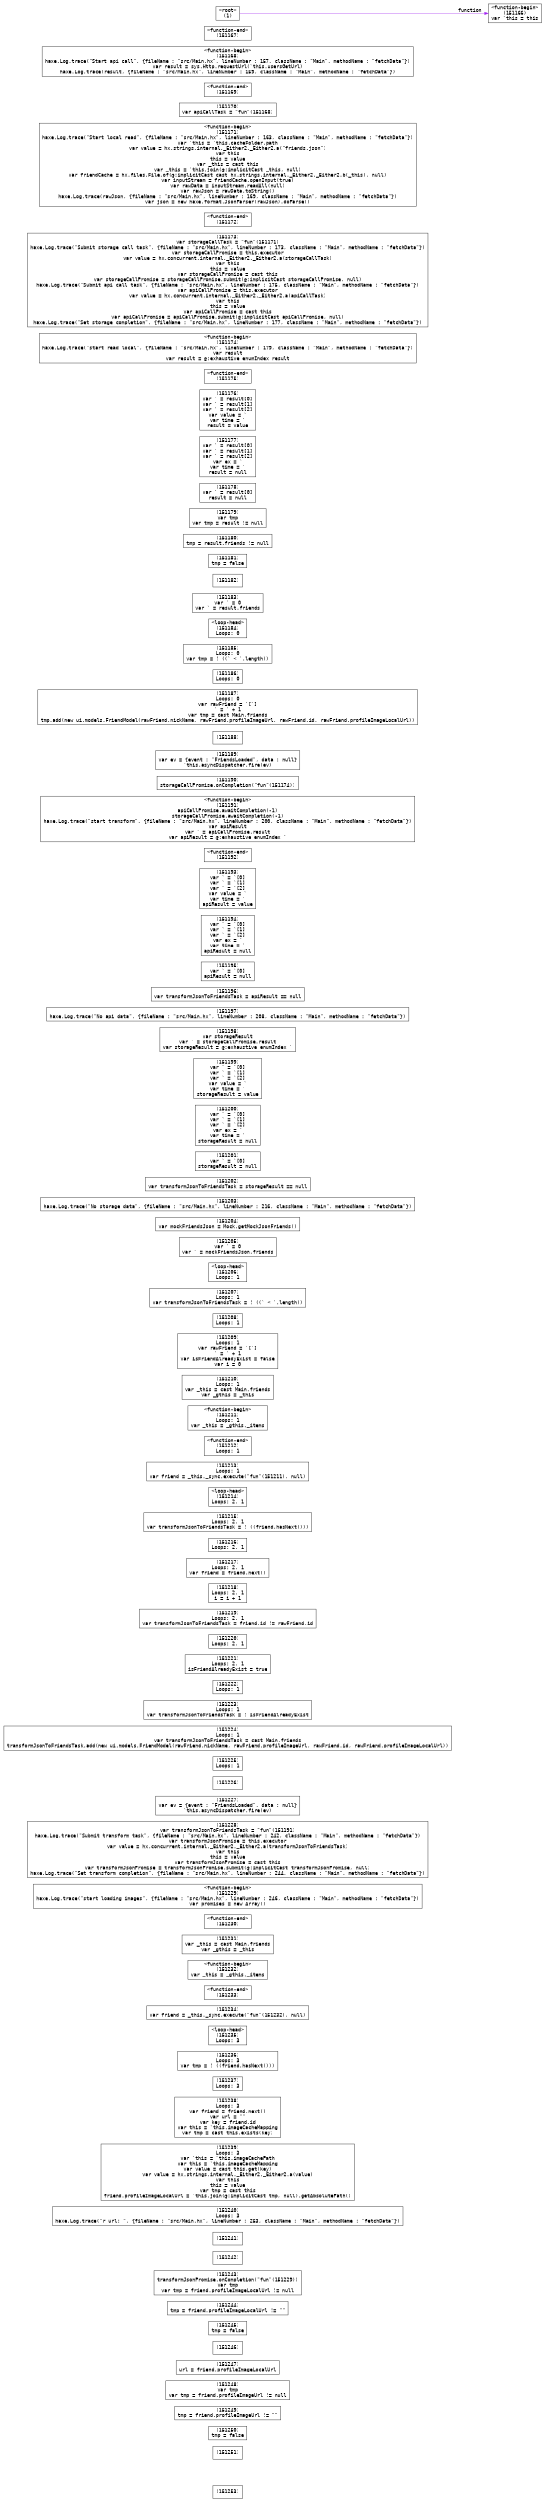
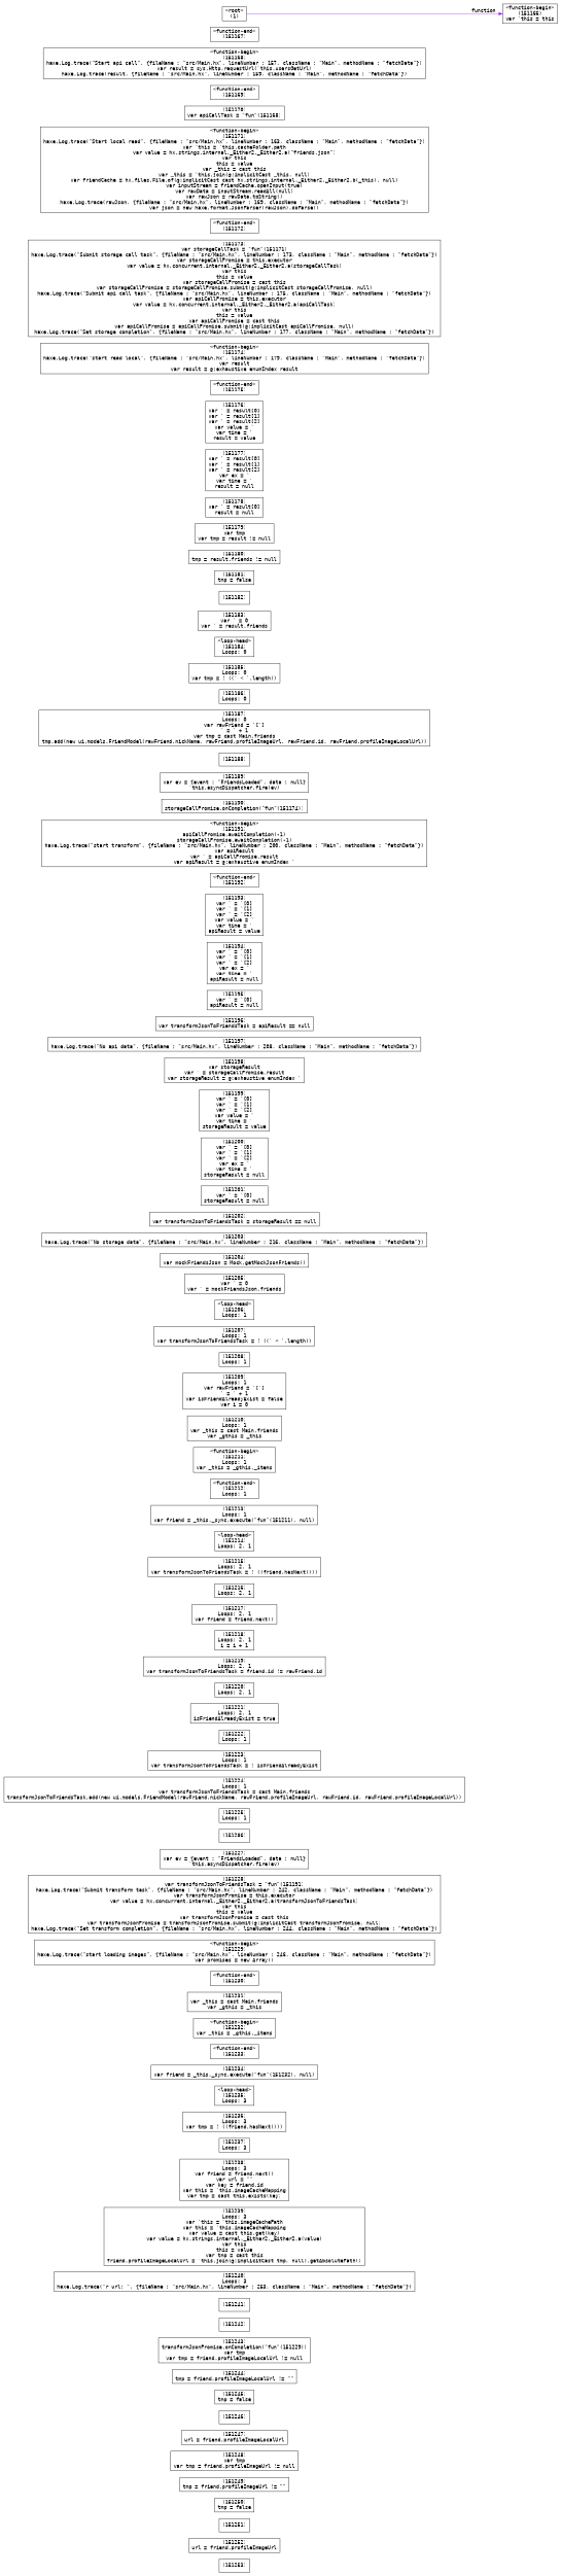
  digraph {
    rankdir=LR
    fontname="DejaVu Sans Mono"
    node [shape=box fontname="DejaVu Sans Mono"]
    n1 [label="(151253)"]
+   n2 [label="(151252)\nurl = friend.profileImageUrl"]
    n3 [label="(151251)"]
    n4 [label="(151250)\ntmp = false"]
    n5 [label="(151249)\ntmp = friend.profileImageUrl != \"\""]
    n6 [label="(151248)\nvar tmp\nvar tmp = friend.profileImageUrl != null"]
    n7 [label="(151247)\nurl = friend.profileImageLocalUrl"]
    n8 [label="(151246)"]
    n9 [label="(151245)\ntmp = false"]
    n10 [label="(151244)\ntmp = friend.profileImageLocalUrl != \"\""]
    n11 [label="(151243)\ntransformJsonPromise.onCompletion(\"fun\"(151229))\nvar tmp\nvar tmp = friend.profileImageLocalUrl != null"]
    n12 [label="(151242)"]
    n13 [label="(151241)"]
    n14 [label="(151240)\nLoops: 3\nhaxe.Log.trace(\"r url: \", {fileName : \"src/Main.hx\", lineNumber : 253, className : \"Main\", methodName : \"fetchData\"})"]
    n15 [label="(151239)\nLoops: 3\nvar `this = `this.imageCachePath\nvar this = `this.imageCacheMapping\nvar value = cast this.get(key)\nvar value = hx.strings.internal._Either2._Either2.a(value)\nvar this\nthis = value\nvar tmp = cast this\nfriend.profileImageLocalUrl = `this.join(@:implicitCast tmp, null).getAbsolutePath()"]
    n16 [label="(151238)\nLoops: 3\nvar friend = friend.next()\nvar url = \"\"\nvar key = friend.id\nvar this = `this.imageCacheMapping\nvar tmp = cast this.exists(key)"]
    n17 [label="(151237)\nLoops: 3"]
    n18 [label="(151236)\nLoops: 3\nvar tmp = ! ((friend.hasNext()))"]
    n19 [label="<loop-head>\n(151235)\nLoops: 3"]
    n20 [label="(151234)\nvar friend = _this._sync.execute(\"fun\"(151232), null)"]
    n21 [label="<function-end>\n(151233)"]
    n22 [label="<function-begin>\n(151232)\nvar _this = _gthis._items"]
    n23 [label="(151231)\nvar _this = cast Main.friends\nvar _gthis = _this"]
    n24 [label="<function-end>\n(151230)"]
    n25 [label="<function-begin>\n(151229)\nhaxe.Log.trace(\"start loading images\", {fileName : \"src/Main.hx\", lineNumber : 246, className : \"Main\", methodName : \"fetchData\"})\nvar promises = new Array()"]
    n26 [label="(151228)\nvar transformJsonToFriendsTask = \"fun\"(151191)\nhaxe.Log.trace(\"Submit transform task\", {fileName : \"src/Main.hx\", lineNumber : 242, className : \"Main\", methodName : \"fetchData\"})\nvar transformJsonPromise = this.executor\nvar value = hx.concurrent.internal._Either2._Either2.a(transformJsonToFriendsTask)\nvar this\nthis = value\nvar transformJsonPromise = cast this\nvar transformJsonPromise = transformJsonPromise.submit(@:implicitCast transformJsonPromise, null)\nhaxe.Log.trace(\"Set transform completion\", {fileName : \"src/Main.hx\", lineNumber : 244, className : \"Main\", methodName : \"fetchData\"})"]
    n27 [label="(151227)\nvar ev = {event : \"FriendsLoaded\", data : null}\n`this.asyncDispatcher.fire(ev)"]
-   n28 [label="(151226)"]
+   n28 [label="(151286)"]
    n29 [label="(151225)\nLoops: 1"]
    n30 [label="(151224)\nLoops: 1\nvar transformJsonToFriendsTask = cast Main.friends\ntransformJsonToFriendsTask.add(new ui.models.FriendModel(rawFriend.nickName, rawFriend.profileImageUrl, rawFriend.id, rawFriend.profileImageLocalUrl))"]
    n31 [label="(151223)\nLoops: 1\nvar transformJsonToFriendsTask = ! isFriendAlreadyExist"]
    n32 [label="(151222)\nLoops: 1"]
    n33 [label="(151221)\nLoops: 2, 1\nisFriendAlreadyExist = true"]
    n34 [label="(151220)\nLoops: 2, 1"]
    n35 [label="(151219)\nLoops: 2, 1\nvar transformJsonToFriendsTask = friend.id != rawFriend.id"]
    n36 [label="(151218)\nLoops: 2, 1\ni = i + 1"]
    n37 [label="(151217)\nLoops: 2, 1\nvar friend = friend.next()"]
    n38 [label="(151216)\nLoops: 2, 1"]
    n39 [label="(151215)\nLoops: 2, 1\nvar transformJsonToFriendsTask = ! ((friend.hasNext()))"]
    n40 [label="<loop-head>\n(151214)\nLoops: 2, 1"]
    n41 [label="(151213)\nLoops: 1\nvar friend = _this._sync.execute(\"fun\"(151211), null)"]
    n42 [label="<function-end>\n(151212)\nLoops: 1"]
    n43 [label="<function-begin>\n(151211)\nLoops: 1\nvar _this = _gthis._items"]
    n44 [label="(151210)\nLoops: 1\nvar _this = cast Main.friends\nvar _gthis = _this"]
    n45 [label="(151209)\nLoops: 1\nvar rawFriend = `[`]\n` = ` + 1\nvar isFriendAlreadyExist = false\nvar i = 0"]
    n46 [label="(151208)\nLoops: 1"]
    n47 [label="(151207)\nLoops: 1\nvar transformJsonToFriendsTask = ! ((` < `.length))"]
    n48 [label="<loop-head>\n(151206)\nLoops: 1"]
    n49 [label="(151205)\nvar ` = 0\nvar ` = mockFriendsJson.friends"]
    n50 [label="(151204)\nvar mockFriendsJson = Mock.getMockJsonFriends()"]
    n51 [label="(151203)\nhaxe.Log.trace(\"No storage data\", {fileName : \"src/Main.hx\", lineNumber : 216, className : \"Main\", methodName : \"fetchData\"})"]
    n52 [label="(151202)\nvar transformJsonToFriendsTask = storageResult == null"]
    n53 [label="(151201)\nvar ` = `[0]\nstorageResult = null"]
    n54 [label="(151200)\nvar ` = `[0]\nvar ` = `[1]\nvar ` = `[2]\nvar ex = `\nvar time = `\nstorageResult = null"]
    n55 [label="(151199)\nvar ` = `[0]\nvar ` = `[1]\nvar ` = `[2]\nvar value = `\nvar time = `\nstorageResult = value"]
    n56 [label="(151198)\nvar storageResult\nvar ` = storageCallPromise.result\nvar storageResult = @:exhaustive enumIndex `"]
    n57 [label="(151197)\nhaxe.Log.trace(\"No api data\", {fileName : \"src/Main.hx\", lineNumber : 208, className : \"Main\", methodName : \"fetchData\"})"]
    n58 [label="(151196)\nvar transformJsonToFriendsTask = apiResult == null"]
    n59 [label="(151195)\nvar ` = `[0]\napiResult = null"]
    n60 [label="(151194)\nvar ` = `[0]\nvar ` = `[1]\nvar ` = `[2]\nvar ex = `\nvar time = `\napiResult = null"]
    n61 [label="(151193)\nvar ` = `[0]\nvar ` = `[1]\nvar ` = `[2]\nvar value = `\nvar time = `\napiResult = value"]
    n62 [label="<function-end>\n(151192)"]
    n63 [label="<function-begin>\n(151191)\napiCallPromise.awaitCompletion(-1)\nstorageCallPromise.awaitCompletion(-1)\nhaxe.Log.trace(\"start transform\", {fileName : \"src/Main.hx\", lineNumber : 200, className : \"Main\", methodName : \"fetchData\"})\nvar apiResult\nvar ` = apiCallPromise.result\nvar apiResult = @:exhaustive enumIndex `"]
    n64 [label="(151190)\nstorageCallPromise.onCompletion(\"fun\"(151174))"]
    n65 [label="(151189)\nvar ev = {event : \"FriendsLoaded\", data : null}\n`this.asyncDispatcher.fire(ev)"]
    n66 [label="(151188)"]
    n67 [label="(151187)\nLoops: 0\nvar rawFriend = `[`]\n` = ` + 1\nvar tmp = cast Main.friends\ntmp.add(new ui.models.FriendModel(rawFriend.nickName, rawFriend.profileImageUrl, rawFriend.id, rawFriend.profileImageLocalUrl))"]
    n68 [label="(151186)\nLoops: 0"]
    n69 [label="(151185)\nLoops: 0\nvar tmp = ! ((` < `.length))"]
    n70 [label="<loop-head>\n(151184)\nLoops: 0"]
    n71 [label="(151183)\nvar ` = 0\nvar ` = result.friends"]
    n72 [label="(151182)"]
    n73 [label="(151181)\ntmp = false"]
    n74 [label="(151180)\ntmp = result.friends != null"]
    n75 [label="(151179)\nvar tmp\nvar tmp = result != null"]
    n76 [label="(151178)\nvar ` = result[0]\nresult = null"]
    n77 [label="(151177)\nvar ` = result[0]\nvar ` = result[1]\nvar ` = result[2]\nvar ex = `\nvar time = `\nresult = null"]
    n78 [label="(151176)\nvar ` = result[0]\nvar ` = result[1]\nvar ` = result[2]\nvar value = `\nvar time = `\nresult = value"]
    n79 [label="<function-end>\n(151175)"]
    n80 [label="<function-begin>\n(151174)\nhaxe.Log.trace(\"start read local\", {fileName : \"src/Main.hx\", lineNumber : 179, className : \"Main\", methodName : \"fetchData\"})\nvar result\nvar result = @:exhaustive enumIndex result"]
    n81 [label="(151173)\nvar storageCallTask = \"fun\"(151171)\nhaxe.Log.trace(\"Submit storage call task\", {fileName : \"src/Main.hx\", lineNumber : 173, className : \"Main\", methodName : \"fetchData\"})\nvar storageCallPromise = this.executor\nvar value = hx.concurrent.internal._Either2._Either2.a(storageCallTask)\nvar this\nthis = value\nvar storageCallPromise = cast this\nvar storageCallPromise = storageCallPromise.submit(@:implicitCast storageCallPromise, null)\nhaxe.Log.trace(\"Submit api call task\", {fileName : \"src/Main.hx\", lineNumber : 175, className : \"Main\", methodName : \"fetchData\"})\nvar apiCallPromise = this.executor\nvar value = hx.concurrent.internal._Either2._Either2.a(apiCallTask)\nvar this\nthis = value\nvar apiCallPromise = cast this\nvar apiCallPromise = apiCallPromise.submit(@:implicitCast apiCallPromise, null)\nhaxe.Log.trace(\"Set storage completion\", {fileName : \"src/Main.hx\", lineNumber : 177, className : \"Main\", methodName : \"fetchData\"})"]
    n82 [label="<function-end>\n(151172)"]
    n83 [label="<function-begin>\n(151171)\nhaxe.Log.trace(\"Start local read\", {fileName : \"src/Main.hx\", lineNumber : 163, className : \"Main\", methodName : \"fetchData\"})\nvar `this = `this.cacheFolder.path\nvar value = hx.strings.internal._Either2._Either2.a(\"friends.json\")\nvar this\nthis = value\nvar _this = cast this\nvar _this = `this.join(@:implicitCast _this, null)\nvar friendCache = hx.files.File.of(@:implicitCast cast hx.strings.internal._Either2._Either2.b(_this), null)\nvar inputStream = friendCache.openInput(true)\nvar rawData = inputStream.readAll(null)\nvar rawJson = rawData.toString()\nhaxe.Log.trace(rawJson, {fileName : \"src/Main.hx\", lineNumber : 169, className : \"Main\", methodName : \"fetchData\"})\nvar json = new haxe.format.JsonParser(rawJson).doParse()"]
    n84 [label="(151170)\nvar apiCallTask = \"fun\"(151168)"]
    n85 [label="<function-end>\n(151169)"]
    n86 [label="<function-begin>\n(151168)\nhaxe.Log.trace(\"Start api call\", {fileName : \"src/Main.hx\", lineNumber : 157, className : \"Main\", methodName : \"fetchData\"})\nvar result = sys.Http.requestUrl(`this.usersGetUrl)\nhaxe.Log.trace(result, {fileName : \"src/Main.hx\", lineNumber : 159, className : \"Main\", methodName : \"fetchData\"})"]
    n87 [label="<function-end>\n(151167)"]
    n88 [label="<function-begin>\n(151166)\nvar `this = this"]
    n89 [label="<root>\n(1)"]
    n89 -> n88 [label=function color=purple fontname="DejaVu Sans Mono"]
  }
